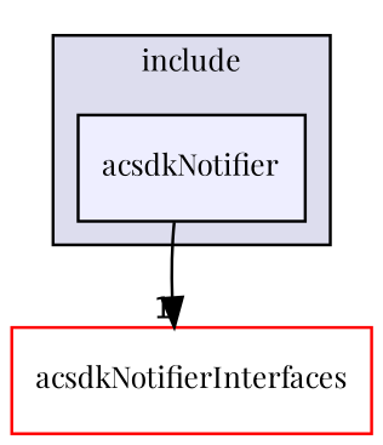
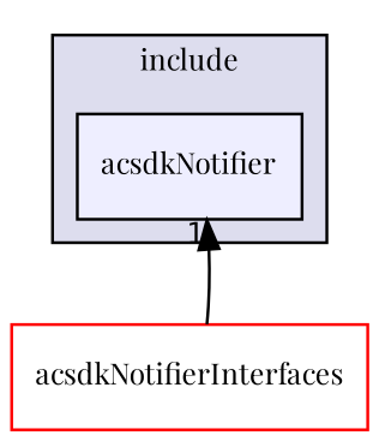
  digraph {
    compound=true
    fontname="Playfair Display"
    node [fontname="Playfair Display" fontsize=10 shape=box style=filled]
    n1 [fillcolor="#eeeeff" label=acsdkNotifier pencolor=black]
    n2 [color=red fillcolor=white label=acsdkNotifierInterfaces]
    subgraph cluster_1 {
      bgcolor="#ddddee"
      fontsize=10
      label=include
      pencolor=black
      n1
    }
-   n1 -> n2 [headlabel=1 labeldistance=1.5 labelfontname=Helvetica labelfontsize=10 fontname="Playfair Display"]
+   n2 -> n1 [headlabel=1 labeldistance=1.5 labelfontname=Helvetica labelfontsize=10 fontname="Playfair Display"]
  }
